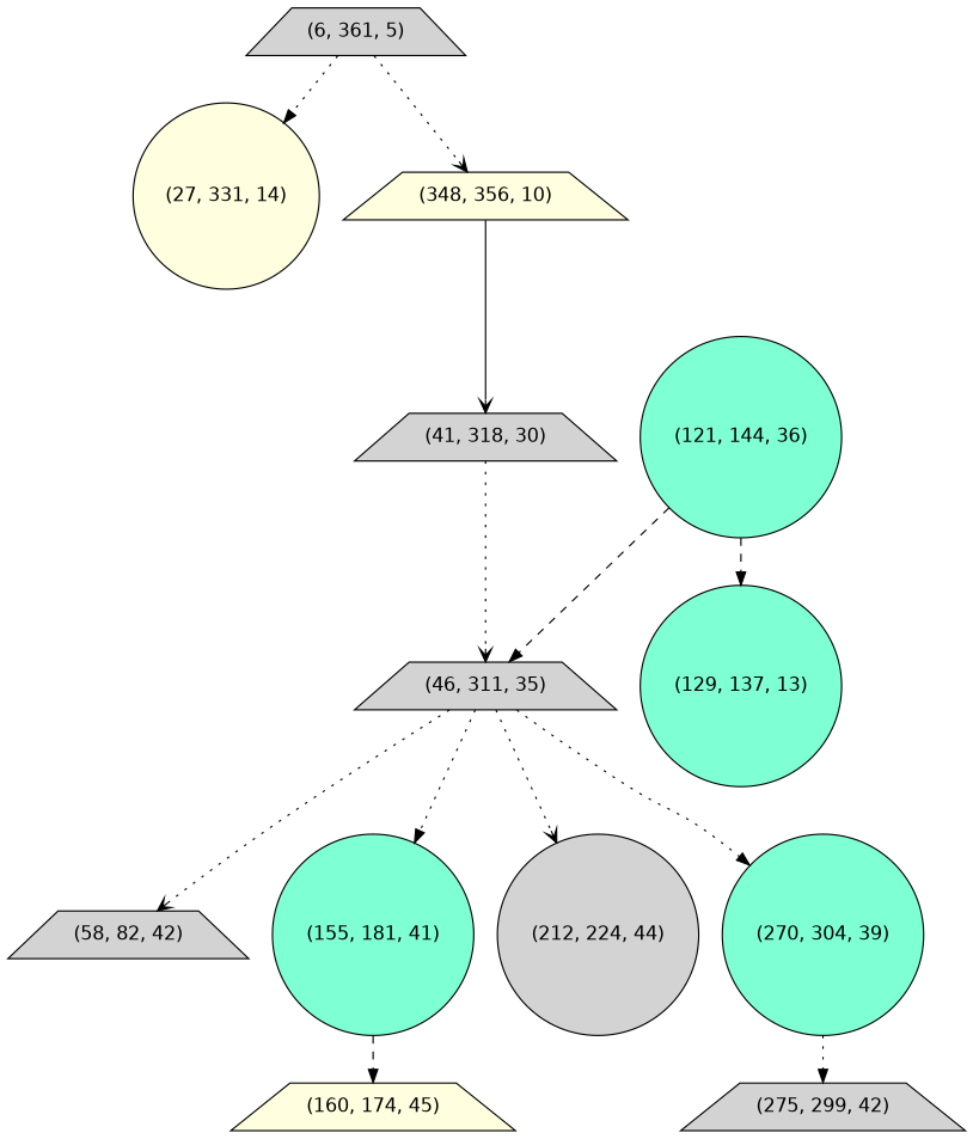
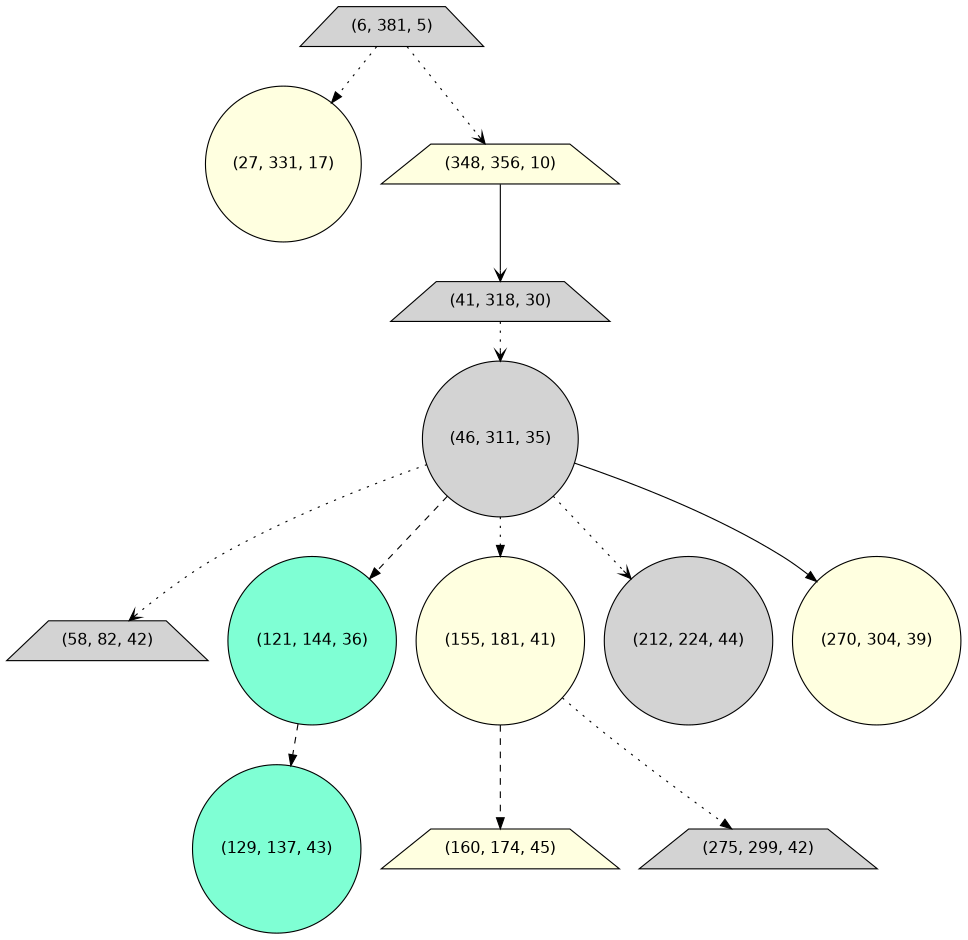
  digraph {
    fontname="DejaVu Sans"
    node [fillcolor=lightgrey fontname="DejaVu Sans" shape=circle style=filled]
    edge [arrowhead=normal fontname="DejaVu Sans" style=dotted]
-   "(6, 361, 5)" [shape=trapezium]
-   "(27, 331, 17)" [fillcolor=lightyellow label="(27, 331, 14)"]
+   "(6, 361, 5)" [shape=trapezium label="(6, 381, 5)"]
+   "(27, 331, 17)" [fillcolor=lightyellow]
    "(348, 356, 10)" [fillcolor=lightyellow shape=trapezium]
    "(41, 318, 30)" [shape=trapezium]
-   "(46, 311, 35)" [shape=trapezium]
+   "(46, 311, 35)"
    "(58, 82, 42)" [shape=trapezium]
    "(121, 144, 36)" [fillcolor=aquamarine]
-   "(155, 181, 41)" [fillcolor=aquamarine]
+   "(155, 181, 41)" [fillcolor=lightyellow]
    "(212, 224, 44)"
-   "(270, 304, 39)" [fillcolor=aquamarine]
-   "(129, 137, 43)" [fillcolor=aquamarine label="(129, 137, 13)"]
+   "(270, 304, 39)" [fillcolor=lightyellow]
+   "(129, 137, 43)" [fillcolor=aquamarine]
    "(160, 174, 45)" [fillcolor=lightyellow shape=trapezium]
    "(275, 299, 42)" [shape=trapezium]
    "(6, 361, 5)" -> "(27, 331, 17)"
    "(6, 361, 5)" -> "(348, 356, 10)" [arrowhead=vee]
    "(348, 356, 10)" -> "(41, 318, 30)" [arrowhead=vee style=solid]
    "(41, 318, 30)" -> "(46, 311, 35)" [arrowhead=vee]
    "(46, 311, 35)" -> "(58, 82, 42)" [arrowhead=vee]
-   "(121, 144, 36)" -> "(46, 311, 35)" [style=dashed]
+   "(46, 311, 35)" -> "(121, 144, 36)" [style=dashed]
    "(46, 311, 35)" -> "(155, 181, 41)"
    "(46, 311, 35)" -> "(212, 224, 44)" [arrowhead=vee]
-   "(46, 311, 35)" -> "(270, 304, 39)"
+   "(46, 311, 35)" -> "(270, 304, 39)" [style=solid]
    "(121, 144, 36)" -> "(129, 137, 43)" [style=dashed]
    "(155, 181, 41)" -> "(160, 174, 45)" [style=dashed]
-   "(270, 304, 39)" -> "(275, 299, 42)"
+   "(155, 181, 41)" -> "(275, 299, 42)"
  }
